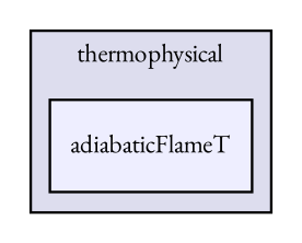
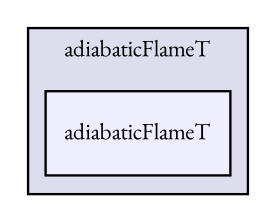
  digraph {
    compound=true
    fontname="EB Garamond"
    n1 [fillcolor="#eeeeff" fontname="EB Garamond" fontsize=10 label=adiabaticFlameT pencolor=black shape=box style=filled]
    subgraph cluster_1 {
      bgcolor="#ddddee"
      fontsize=10
-     label=thermophysical
+     label=adiabaticFlameT
      pencolor=black
      n1
    }
  }
